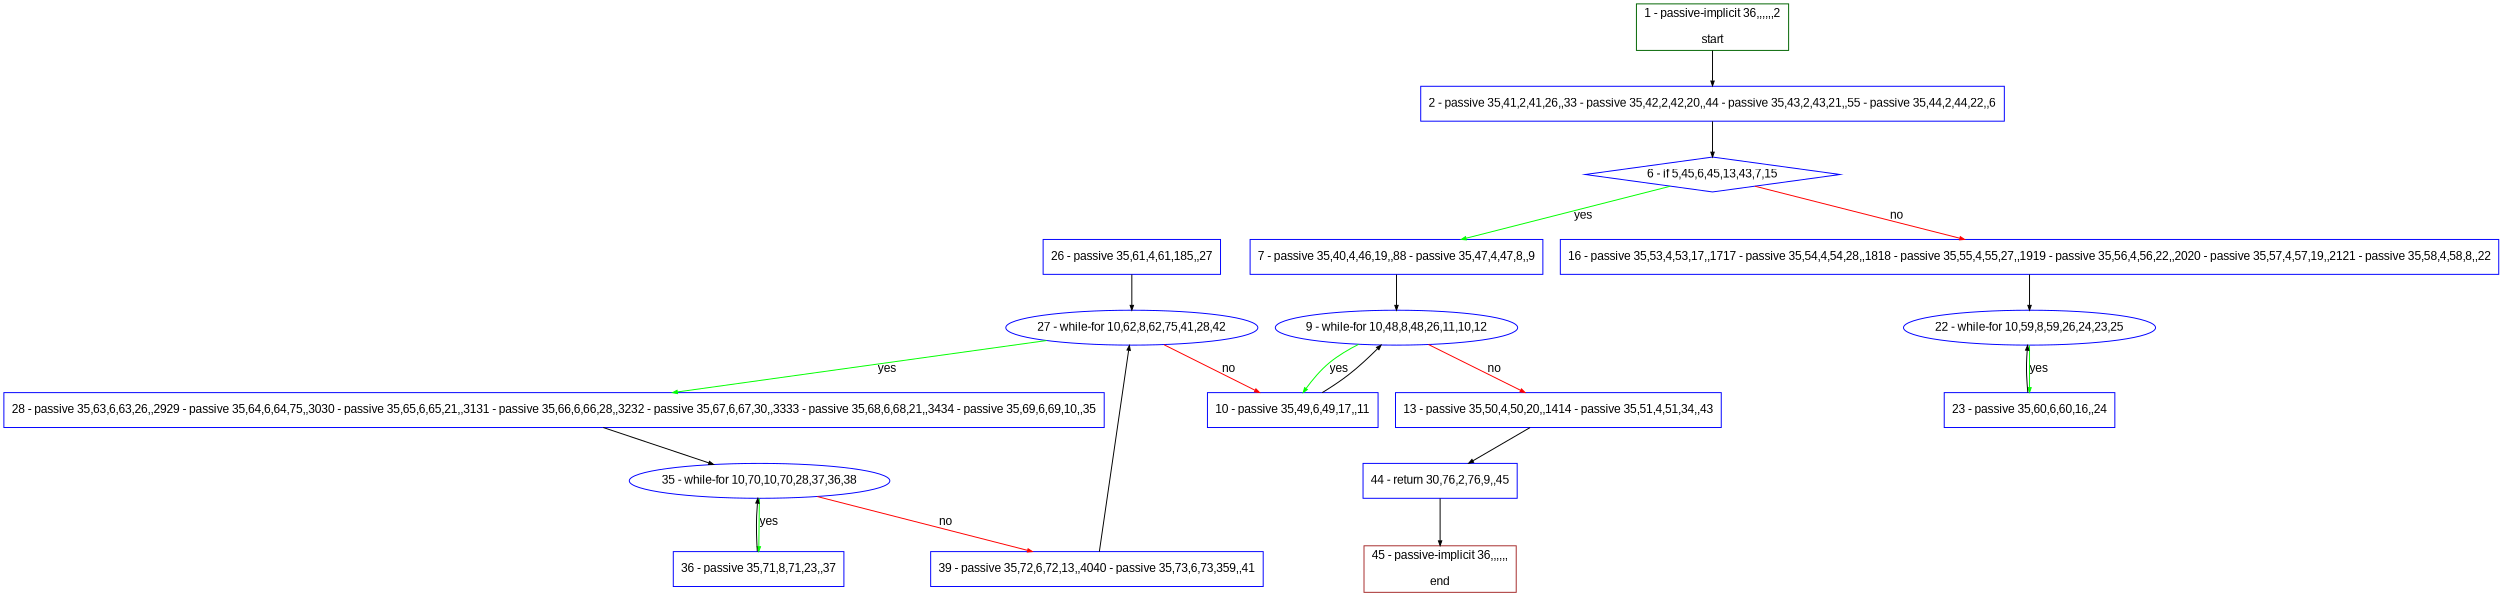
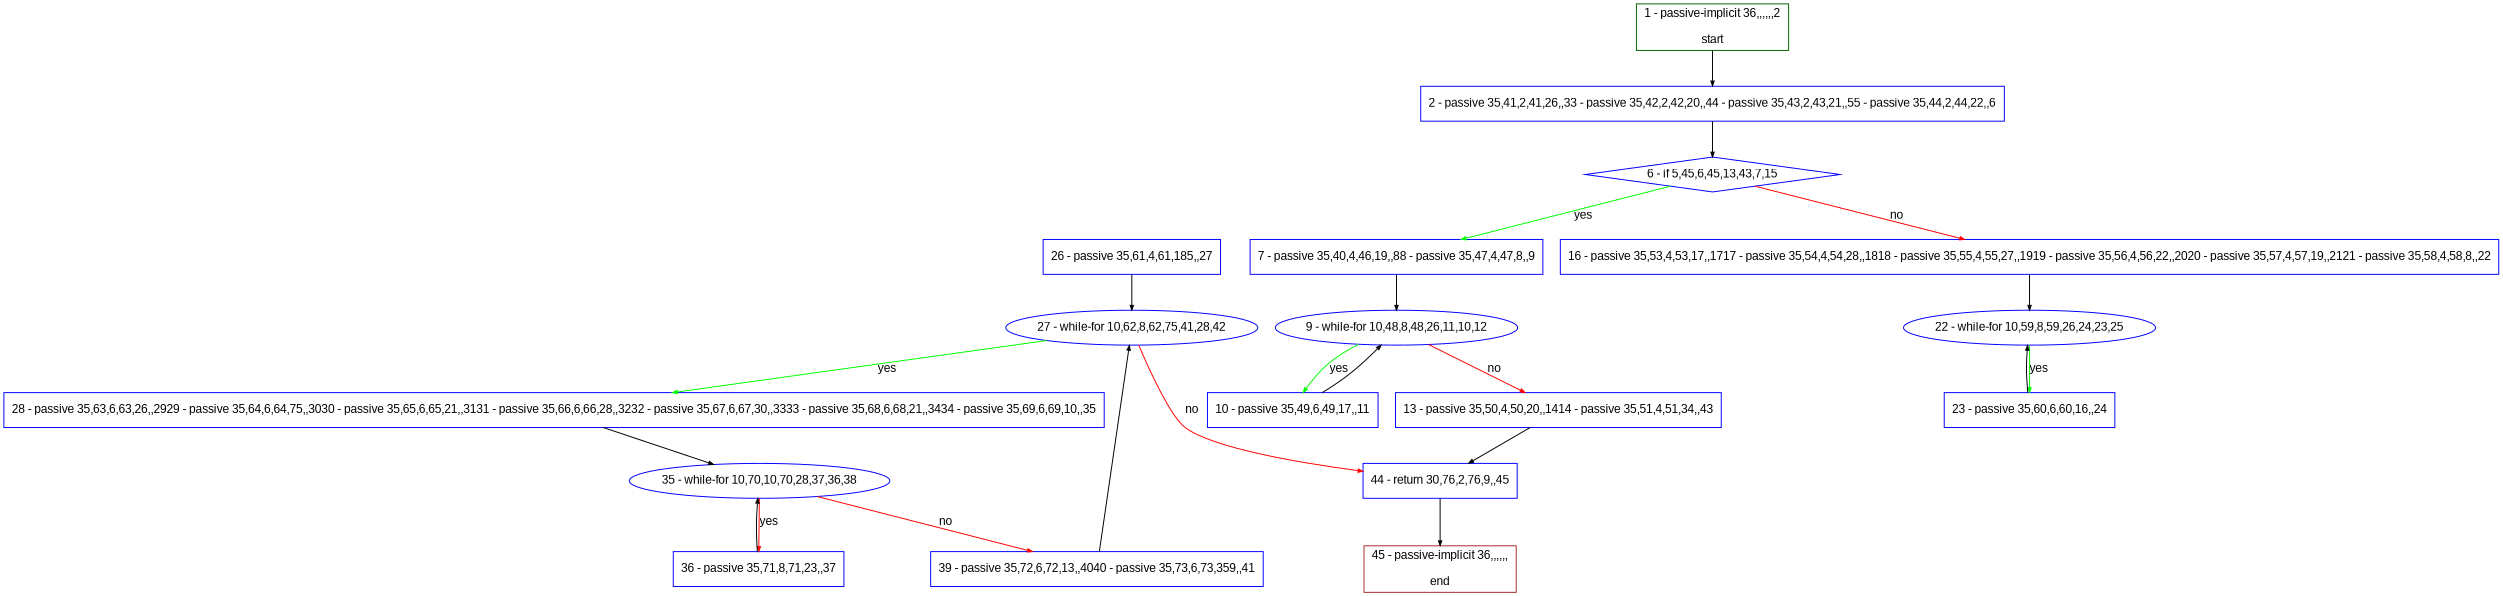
  digraph {
    bgcolor=white
    compound=true
    fillcolor="#FFFFCC"
    fontname=Arial
    fontsize=12
    pack=true
    packmode=clust
    style="rounded,filled"
    node [color="#0000ff" compound=true fillcolor="#ffffff" fixedsize=false fontname=Arial fontsize=12 node_initialized=no shape=box style=filled]
    edge [arrowhead=normal arrowsize=0.5 arrowtail=none color="#000000" compound=true dir=forward fontcolor=black fontname=Arial fontsize=12]
    n1 [label="2 - passive 35,41,2,41,26,,33 - passive 35,42,2,42,20,,44 - passive 35,43,2,43,21,,55 - passive 35,44,2,44,22,,6"]
    n2 [label="6 - if 5,45,6,45,13,43,7,15" shape=diamond]
    n3 [label="7 - passive 35,40,4,46,19,,88 - passive 35,47,4,47,8,,9"]
    n4 [label="16 - passive 35,53,4,53,17,,1717 - passive 35,54,4,54,28,,1818 - passive 35,55,4,55,27,,1919 - passive 35,56,4,56,22,,2020 - passive 35,57,4,57,19,,2121 - passive 35,58,4,58,8,,22"]
    n5 [color="#006400" label="1 - passive-implicit 36,,,,,,2\n\nstart"]
    n6 [label="9 - while-for 10,48,8,48,26,11,10,12" shape=oval]
    n7 [label="22 - while-for 10,59,8,59,26,24,23,25" shape=oval]
    n8 [label="10 - passive 35,49,6,49,17,,11"]
    n9 [label="13 - passive 35,50,4,50,20,,1414 - passive 35,51,4,51,34,,43"]
    n10 [label="23 - passive 35,60,6,60,16,,24"]
    n11 [label="44 - return 30,76,2,76,9,,45"]
    n12 [color="#a52a2a" label="45 - passive-implicit 36,,,,,,\n\nend"]
    n13 [label="26 - passive 35,61,4,61,185,,27"]
    n14 [label="27 - while-for 10,62,8,62,75,41,28,42" shape=oval]
    n15 [label="28 - passive 35,63,6,63,26,,2929 - passive 35,64,6,64,75,,3030 - passive 35,65,6,65,21,,3131 - passive 35,66,6,66,28,,3232 - passive 35,67,6,67,30,,3333 - passive 35,68,6,68,21,,3434 - passive 35,69,6,69,10,,35"]
    n16 [label="35 - while-for 10,70,10,70,28,37,36,38" shape=oval]
    n17 [label="36 - passive 35,71,8,71,23,,37"]
    n18 [label="39 - passive 35,72,6,72,13,,4040 - passive 35,73,6,73,359,,41"]
    n1 -> n2
    n2 -> n3 [color="#00ff00" label=yes]
    n2 -> n4 [color="#ff0000" label=no]
    n3 -> n6
    n4 -> n7
    n5 -> n1
    n6 -> n8 [color="#00ff00" label=yes]
    n6 -> n9 [color="#ff0000" label=no]
    n7 -> n10 [color="#00ff00" label=yes]
    n8 -> n6
    n9 -> n11
    n10 -> n7
    n11 -> n12
    n13 -> n14
-   n14 -> n8 [color="#ff0000" label=no]
+   n14 -> n11 [color="#ff0000" label=no]
    n14 -> n15 [color="#00ff00" label=yes]
    n15 -> n16
-   n16 -> n17 [color="#00ff00" label=yes]
+   n16 -> n17 [color="#ff0000" label=yes]
    n16 -> n18 [color="#ff0000" label=no]
    n17 -> n16
    n18 -> n14
  }
